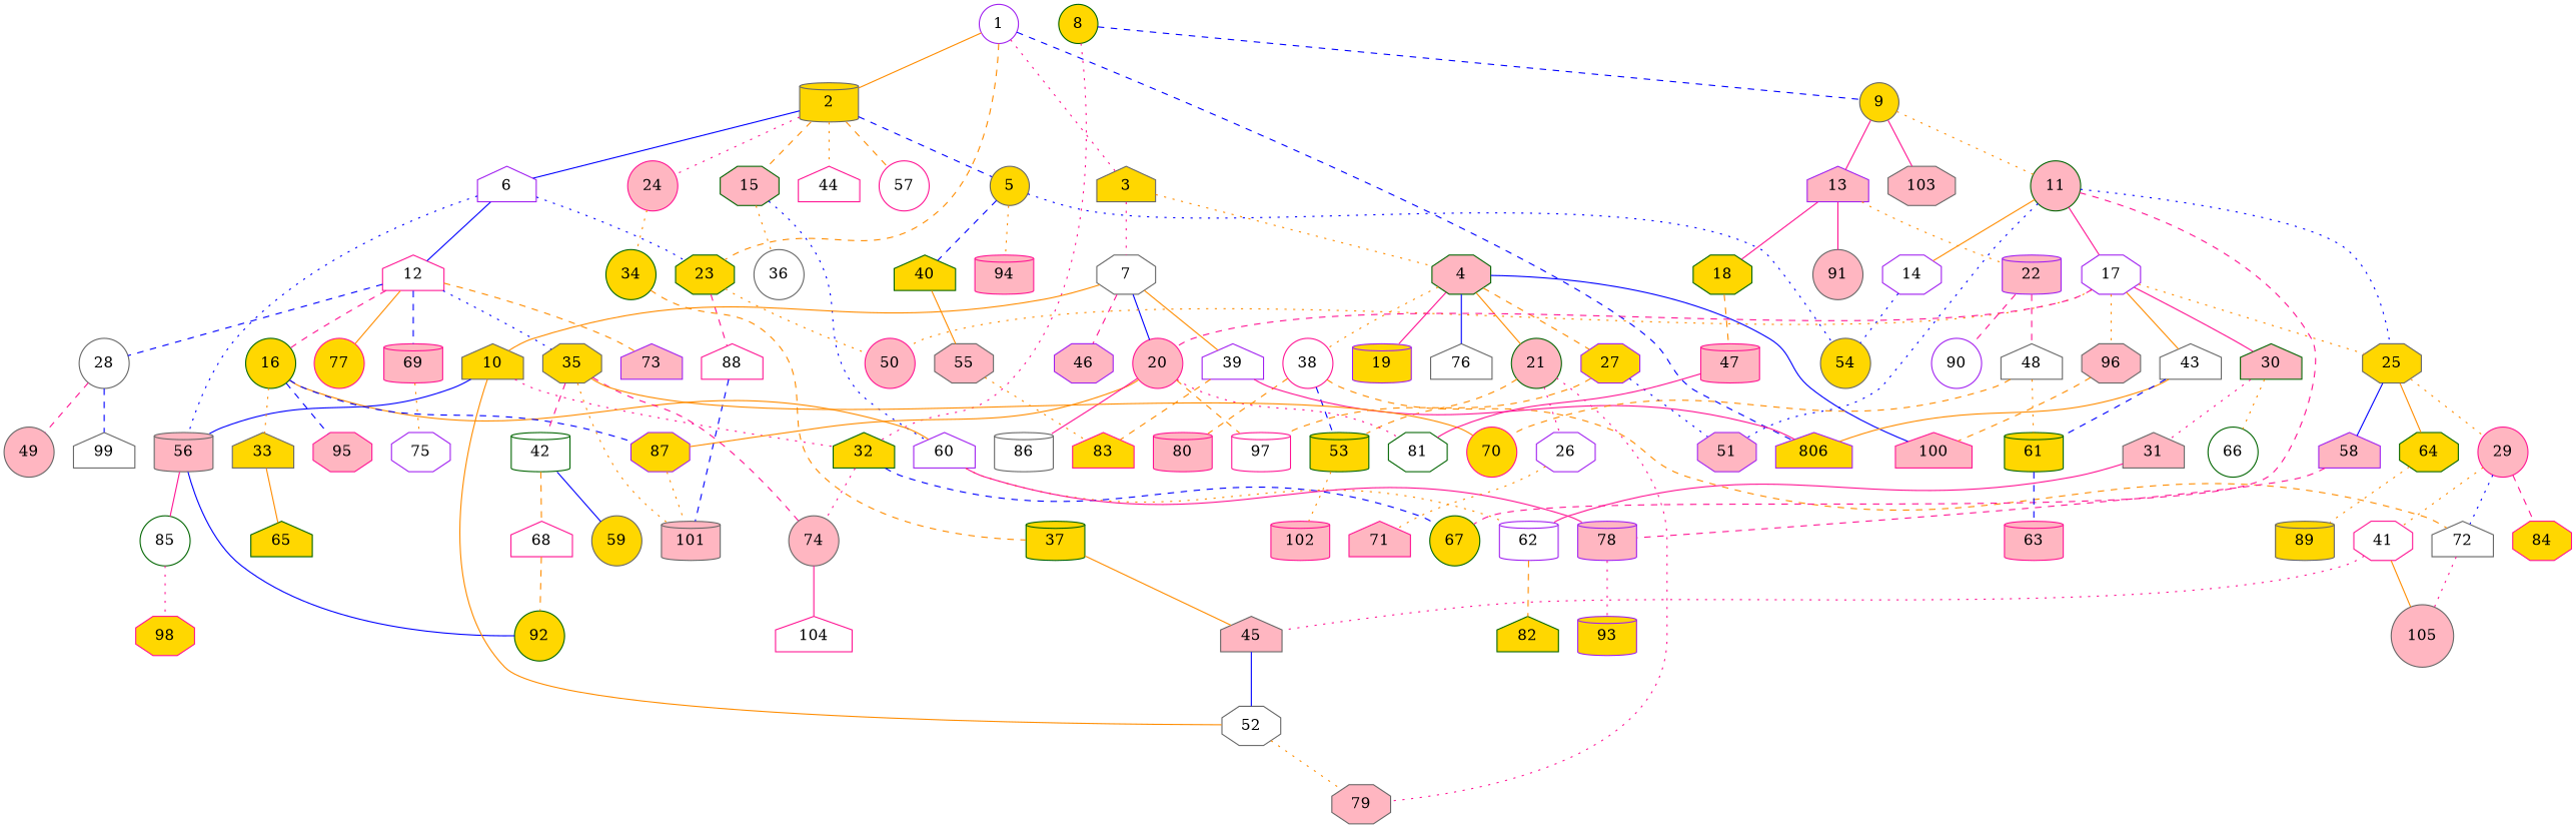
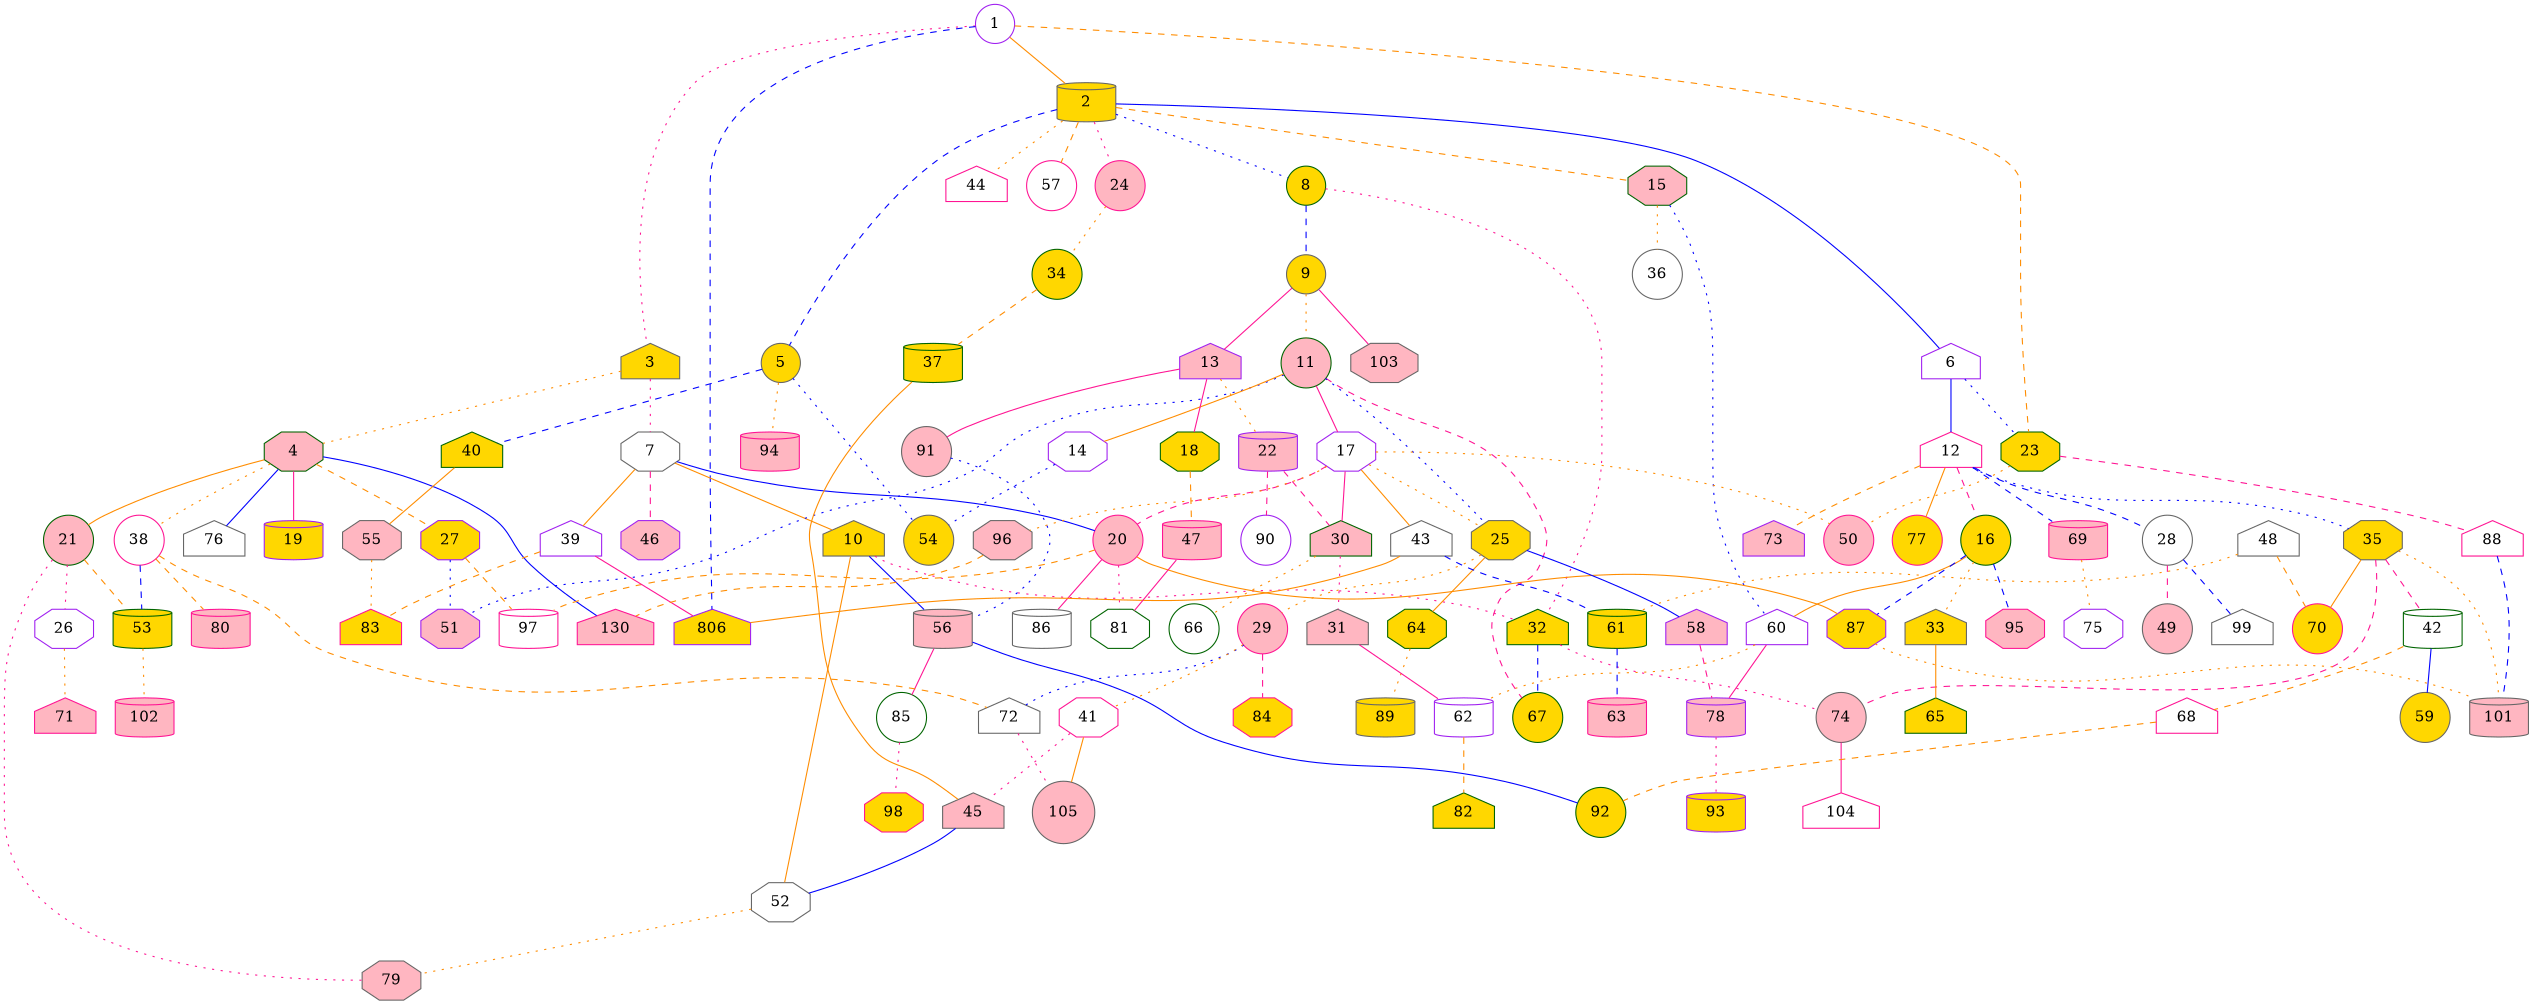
  graph {
    node [color=gray40 fillcolor=lightpink shape=house style=filled]
    edge [color=darkorange style=dotted]
    1 [color=purple fillcolor=white shape=circle]
    2 [fillcolor=gold shape=cylinder]
    3 [fillcolor=gold]
    23 [color=darkgreen fillcolor=gold shape=octagon]
    n5 [color=purple fillcolor=gold label=806]
    5 [fillcolor=gold shape=circle]
    6 [color=purple fillcolor=white]
    8 [color=darkgreen fillcolor=gold shape=circle]
    15 [color=darkgreen shape=octagon]
    24 [color=deeppink shape=circle]
    44 [color=deeppink fillcolor=white]
    57 [color=deeppink fillcolor=white shape=circle]
    4 [color=darkgreen shape=octagon]
    7 [fillcolor=white shape=octagon]
    50 [color=deeppink shape=circle]
    88 [color=deeppink fillcolor=white]
    40 [color=darkgreen fillcolor=gold]
    54 [fillcolor=gold shape=circle]
    94 [color=deeppink shape=cylinder]
    12 [color=deeppink fillcolor=white]
    56 [shape=cylinder]
    9 [fillcolor=gold shape=circle]
    32 [color=darkgreen fillcolor=gold]
    36 [fillcolor=white shape=circle]
    60 [color=purple fillcolor=white]
    34 [color=darkgreen fillcolor=gold shape=circle]
    19 [color=purple fillcolor=gold shape=cylinder]
    21 [color=darkgreen shape=circle]
    27 [color=purple fillcolor=gold shape=octagon]
    38 [color=deeppink fillcolor=white shape=circle]
    76 [fillcolor=white]
-   100 [color=deeppink]
+   100 [color=deeppink label=130]
    10 [fillcolor=gold]
    20 [color=deeppink shape=circle]
    39 [color=purple fillcolor=white]
    46 [color=purple shape=octagon]
    26 [color=purple fillcolor=white shape=octagon]
    53 [color=darkgreen fillcolor=gold shape=cylinder]
    79 [shape=octagon]
    51 [color=purple shape=octagon]
    97 [color=deeppink fillcolor=white shape=cylinder]
    72 [fillcolor=white]
    80 [color=deeppink shape=cylinder]
    55 [shape=octagon]
    16 [color=darkgreen fillcolor=gold shape=circle]
    28 [fillcolor=white shape=circle]
    35 [fillcolor=gold shape=octagon]
    69 [color=deeppink shape=cylinder]
    73 [color=purple]
    77 [color=deeppink fillcolor=gold shape=circle]
    85 [color=darkgreen fillcolor=white shape=circle]
    92 [color=darkgreen fillcolor=gold shape=circle]
    52 [fillcolor=white shape=octagon]
    87 [color=purple fillcolor=gold shape=octagon]
    81 [color=darkgreen fillcolor=white shape=octagon]
    86 [fillcolor=white shape=cylinder]
    83 [color=deeppink fillcolor=gold]
    11 [color=darkgreen shape=circle]
    13 [color=purple]
    103 [shape=octagon]
    67 [color=darkgreen fillcolor=gold shape=circle]
    74 [shape=circle]
    14 [color=purple fillcolor=white shape=octagon]
    17 [color=purple fillcolor=white shape=octagon]
    25 [fillcolor=gold shape=octagon]
    18 [color=darkgreen fillcolor=gold shape=octagon]
    22 [color=purple shape=cylinder]
    91 [shape=circle]
    30 [color=darkgreen]
    43 [fillcolor=white]
    96 [shape=octagon]
    29 [color=deeppink shape=circle]
    58 [color=purple]
    64 [color=darkgreen fillcolor=gold shape=octagon]
    33 [fillcolor=gold]
    95 [color=deeppink shape=octagon]
    49 [shape=circle]
    99 [fillcolor=white]
    42 [color=darkgreen fillcolor=white shape=cylinder]
    70 [color=deeppink fillcolor=gold shape=circle]
    101 [shape=cylinder]
    75 [color=purple fillcolor=white shape=octagon]
    47 [color=deeppink shape=cylinder]
    48 [fillcolor=white]
    90 [color=purple fillcolor=white shape=circle]
    62 [color=purple fillcolor=white shape=cylinder]
    78 [color=purple shape=cylinder]
    65 [color=darkgreen fillcolor=gold]
    31
    66 [color=darkgreen fillcolor=white shape=circle]
    61 [color=darkgreen fillcolor=gold shape=cylinder]
    71 [color=deeppink]
    102 [color=deeppink shape=cylinder]
    37 [color=darkgreen fillcolor=gold shape=cylinder]
    41 [color=deeppink fillcolor=white shape=octagon]
    84 [color=deeppink fillcolor=gold shape=octagon]
    89 [fillcolor=gold shape=cylinder]
    45
    105 [shape=circle]
    82 [color=darkgreen fillcolor=gold]
    104 [color=deeppink fillcolor=white]
    59 [fillcolor=gold shape=circle]
    68 [color=deeppink fillcolor=white]
    63 [color=deeppink shape=cylinder]
    98 [color=deeppink fillcolor=gold shape=octagon]
    93 [color=purple fillcolor=gold shape=cylinder]
    1 -- 2 [style=solid]
    1 -- 3 [color=deeppink]
    1 -- 23 [style=dashed]
    1 -- n5 [color=blue style=dashed]
    2 -- 5 [color=blue style=dashed]
    2 -- 6 [color=blue style=solid]
+   2 -- 8 [color=blue]
    2 -- 15 [style=dashed]
    2 -- 24 [color=deeppink]
    2 -- 44
    2 -- 57 [style=dashed]
    3 -- 4
    3 -- 7 [color=deeppink]
    23 -- 50
    23 -- 88 [color=deeppink style=dashed]
    5 -- 40 [color=blue style=dashed]
    5 -- 54 [color=blue]
    5 -- 94
    6 -- 23 [color=blue]
    6 -- 12 [color=blue style=solid]
-   6 -- 56 [color=blue]
+   91 -- 56 [color=blue]
    8 -- 9 [color=blue style=dashed]
    8 -- 32 [color=deeppink]
    15 -- 36
    15 -- 60 [color=blue]
    24 -- 34
    4 -- 19 [color=deeppink style=solid]
    4 -- 21 [style=solid]
    4 -- 27 [style=dashed]
    4 -- 38
    4 -- 76 [color=blue style=solid]
    4 -- 100 [color=blue style=solid]
    7 -- 10 [style=solid]
    7 -- 20 [color=blue style=solid]
    7 -- 39 [style=solid]
    7 -- 46 [color=deeppink style=dashed]
    88 -- 101 [color=blue style=dashed]
    40 -- 55 [style=solid]
    12 -- 16 [color=deeppink style=dashed]
    12 -- 28 [color=blue style=dashed]
    12 -- 35 [color=blue]
    12 -- 69 [color=blue style=dashed]
    12 -- 73 [style=dashed]
    12 -- 77 [style=solid]
    56 -- 85 [color=deeppink style=solid]
    56 -- 92 [color=blue style=solid]
    9 -- 11
    9 -- 13 [color=deeppink style=solid]
    9 -- 103 [color=deeppink style=solid]
    32 -- 67 [color=blue style=dashed]
    32 -- 74 [color=deeppink]
    60 -- 62
    60 -- 78 [color=deeppink style=solid]
    34 -- 37 [style=dashed]
    21 -- 26 [color=deeppink]
    21 -- 53 [style=dashed]
    21 -- 79 [color=deeppink]
    27 -- 51 [color=blue]
    27 -- 97 [style=dashed]
    38 -- 53 [color=blue style=dashed]
    38 -- 72 [style=dashed]
    38 -- 80 [style=dashed]
    10 -- 56 [color=blue style=solid]
    10 -- 32 [color=deeppink]
    10 -- 52 [style=solid]
    20 -- 97 [style=dashed]
    20 -- 87 [style=solid]
    20 -- 81 [color=deeppink]
    20 -- 86 [color=deeppink style=solid]
    39 -- n5 [color=deeppink style=solid]
    39 -- 83 [style=dashed]
    26 -- 71
    53 -- 102
    72 -- 105 [color=deeppink]
    55 -- 83
    16 -- 60 [style=solid]
    16 -- 87 [color=blue style=dashed]
    16 -- 33
    16 -- 95 [color=blue style=dashed]
    28 -- 49 [color=deeppink style=dashed]
    28 -- 99 [color=blue style=dashed]
    35 -- 74 [color=deeppink style=dashed]
    35 -- 42 [color=deeppink style=dashed]
    35 -- 70 [style=solid]
    35 -- 101
    69 -- 75
    85 -- 98 [color=deeppink]
    52 -- 79
    87 -- 101
    11 -- 51 [color=blue]
    11 -- 67 [color=deeppink style=dashed]
    11 -- 14 [style=solid]
    11 -- 17 [color=deeppink style=solid]
    11 -- 25 [color=blue]
    13 -- 18 [color=deeppink style=solid]
    13 -- 22
    13 -- 91 [color=deeppink style=solid]
    74 -- 104 [color=deeppink style=solid]
    14 -- 54 [color=blue]
    17 -- 50
    17 -- 20 [color=deeppink style=dashed]
    17 -- 25
    17 -- 30 [color=deeppink style=solid]
    17 -- 43 [style=solid]
    17 -- 96
    25 -- 29
    25 -- 58 [color=blue style=solid]
    25 -- 64 [style=solid]
    18 -- 47 [style=dashed]
-   22 -- 48 [color=deeppink style=dashed]
+   22 -- 30 [color=deeppink style=dashed]
    22 -- 90 [color=deeppink style=dashed]
    30 -- 31 [color=deeppink]
    30 -- 66
    43 -- n5 [style=solid]
    43 -- 61 [color=blue style=dashed]
    96 -- 100 [style=dashed]
    29 -- 72 [color=blue]
    29 -- 41
    29 -- 84 [color=deeppink style=dashed]
    58 -- 78 [color=deeppink style=dashed]
    64 -- 89
    33 -- 65 [style=solid]
    42 -- 59 [color=blue style=solid]
    42 -- 68 [style=dashed]
    47 -- 81 [color=deeppink style=solid]
    48 -- 70 [style=dashed]
    48 -- 61
    62 -- 82 [style=dashed]
    78 -- 93 [color=deeppink]
    31 -- 62 [color=deeppink style=solid]
    61 -- 63 [color=blue style=dashed]
    37 -- 45 [style=solid]
    41 -- 45 [color=deeppink]
    41 -- 105 [style=solid]
    45 -- 52 [color=blue style=solid]
    68 -- 92 [style=dashed]
  }
